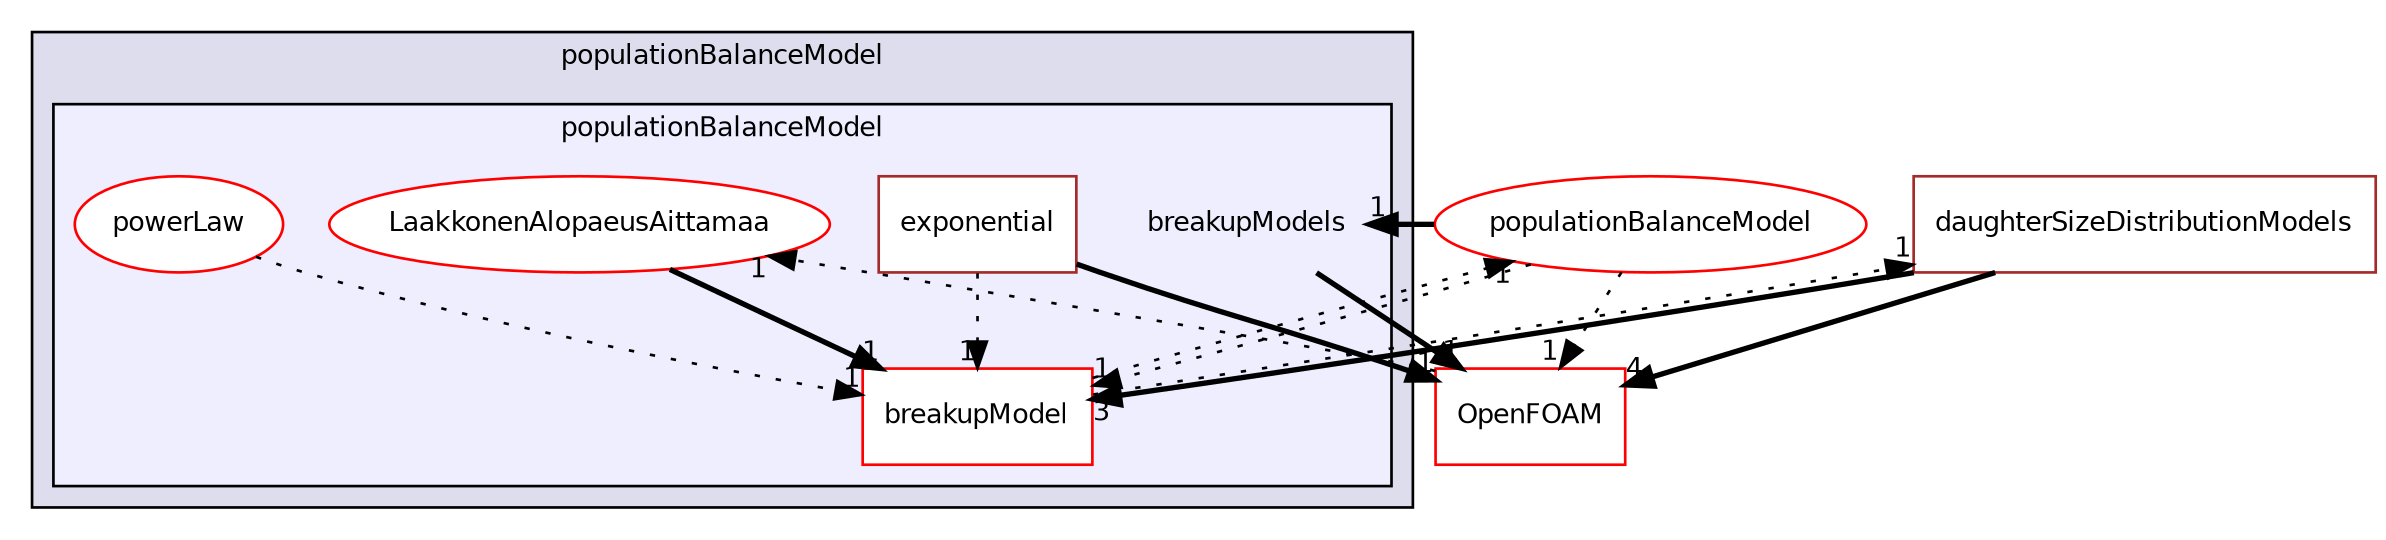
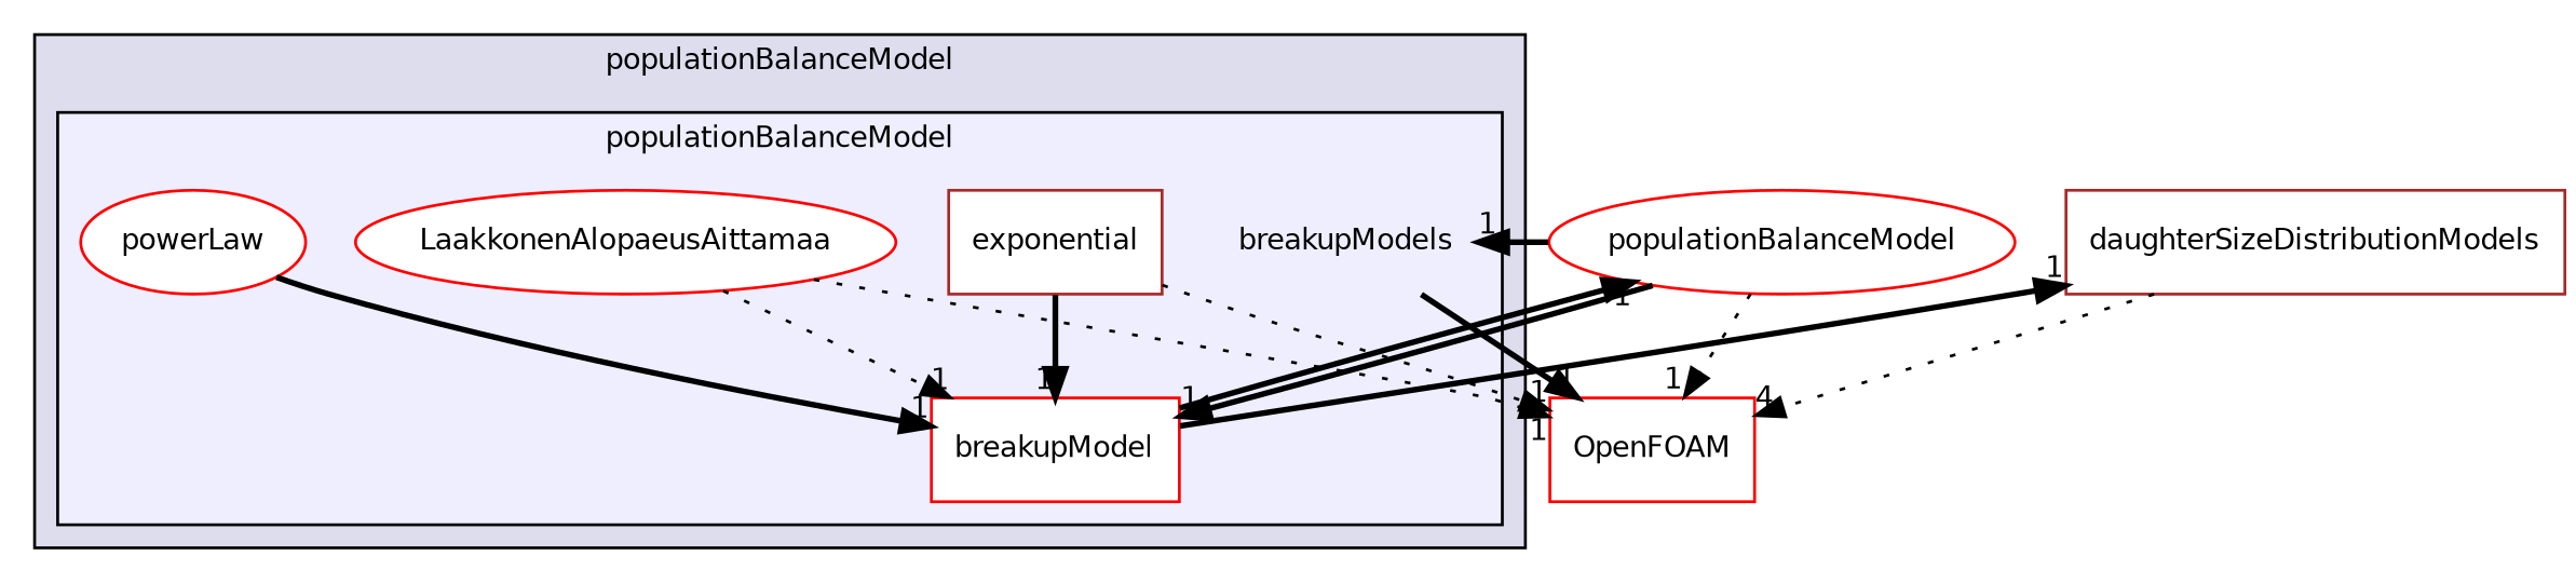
  digraph {
    compound=true
    node [color=red fontname=Helvetica fontsize=10 shape=box]
    edge [headlabel=1 labeldistance=1.5 labelfontname=Helvetica labelfontsize=10 style=bold]
    n1 [color=brown label=breakupModels shape=plaintext]
    n2 [fillcolor=white label=breakupModel style=filled]
    n3 [color=brown fillcolor=white label=exponential style=filled]
    n4 [fillcolor=white label=LaakkonenAlopaeusAittamaa shape=ellipse style=filled]
    n5 [fillcolor=white label=powerLaw shape=ellipse style=filled]
    n6 [label=OpenFOAM]
    n7 [label=populationBalanceModel shape=ellipse]
    n8 [color=brown label=daughterSizeDistributionModels]
    subgraph cluster_1 {
      bgcolor="#ddddee"
      fontname=Helvetica
      fontsize=10
      label=populationBalanceModel
      pencolor=black
      subgraph cluster_2 {
        bgcolor="#eeeeff"
        fontname=Helvetica
        fontsize=10
        label=populationBalanceModel
        pencolor=black
        n1
        n2
        n3
        n4
        n5
      }
    }
    n1 -> n6
-   n2 -> n7 [style=dotted]
-   n2 -> n8 [style=dotted]
-   n3 -> n2 [style=dotted]
-   n3 -> n6
-   n4 -> n2
-   n6 -> n4 [style=dotted]
-   n5 -> n2 [style=dotted]
+   n2 -> n7
+   n2 -> n8
+   n3 -> n2
+   n3 -> n6 [style=dotted]
+   n4 -> n2 [style=dotted]
+   n4 -> n6 [style=dotted]
+   n5 -> n2
    n7 -> n1
-   n7 -> n2 [style=dotted]
+   n7 -> n2
    n7 -> n6 [style=dotted]
-   n8 -> n2 [headlabel=3]
-   n8 -> n6 [headlabel=4]
+   n8 -> n6 [headlabel=4 style=dotted]
  }
